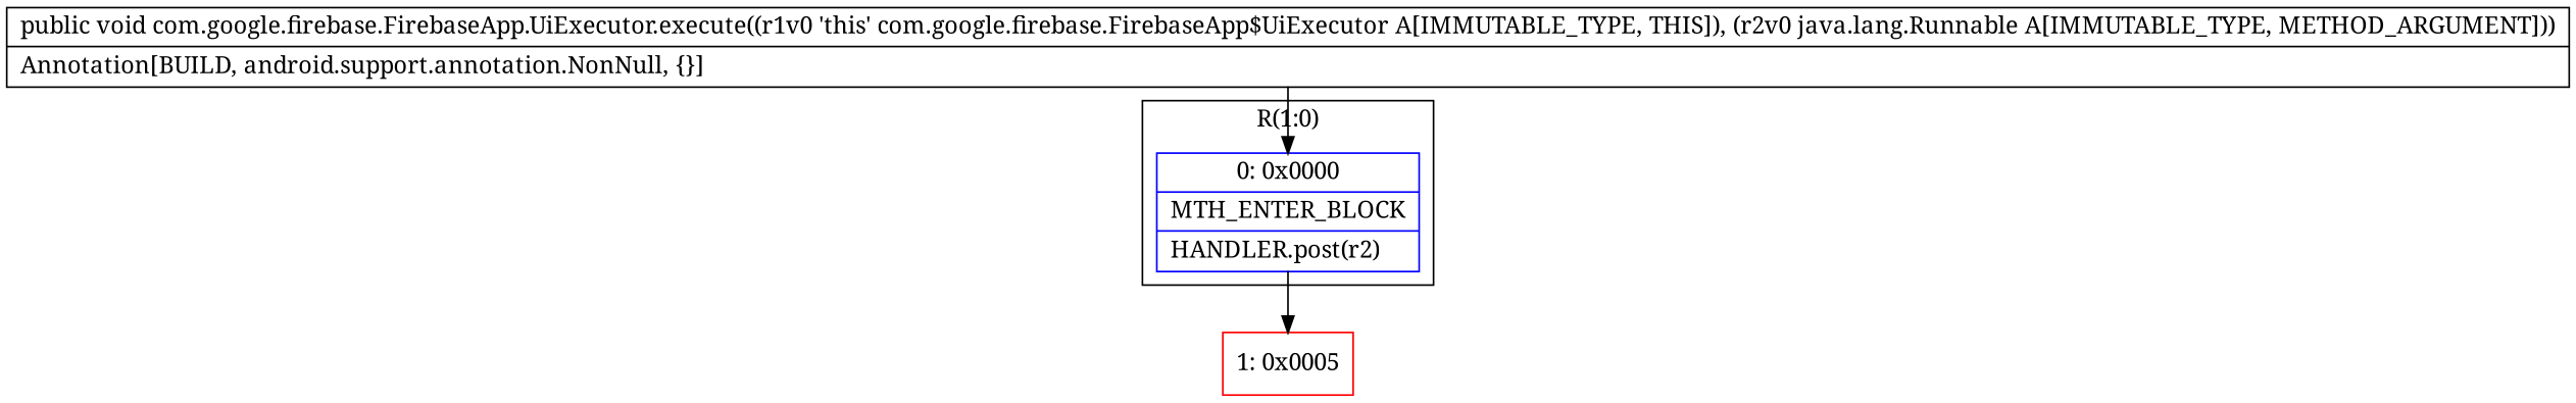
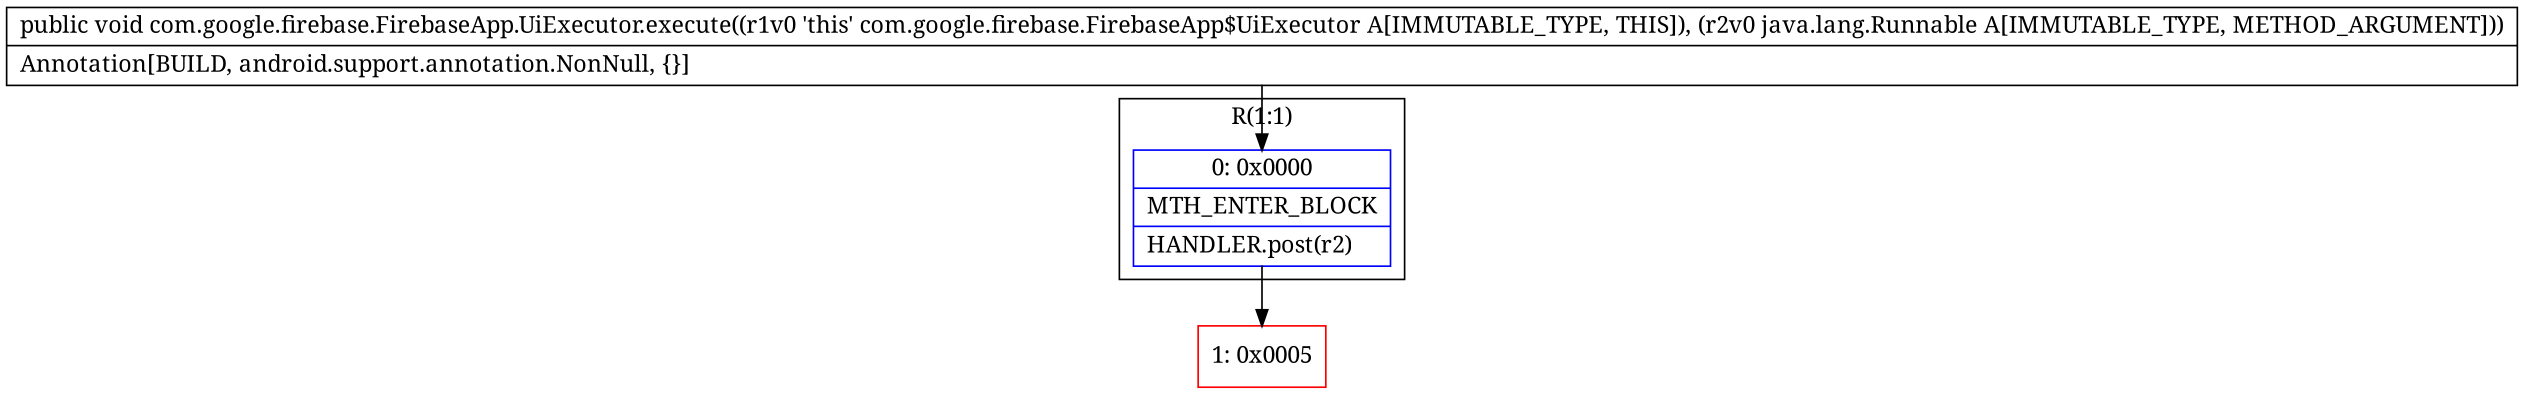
  digraph {
    fontname="Noto Serif"
    node [shape=record fontname="Noto Serif"]
    edge [fontname="Noto Serif"]
    n1 [color=blue label="{0\:\ 0x0000|MTH_ENTER_BLOCK\l|HANDLER.post(r2)\l}"]
    n2 [color=red label="{1\:\ 0x0005}"]
    n3 [label="{public void com.google.firebase.FirebaseApp.UiExecutor.execute((r1v0 'this' com.google.firebase.FirebaseApp$UiExecutor A[IMMUTABLE_TYPE, THIS]), (r2v0 java.lang.Runnable A[IMMUTABLE_TYPE, METHOD_ARGUMENT]))  | Annotation[BUILD, android.support.annotation.NonNull, \{\}]\l}"]
    subgraph cluster_1 {
-     label="R(1:0)"
+     label="R(1:1)"
      n1
    }
    n1 -> n2
    n3 -> n1
  }
